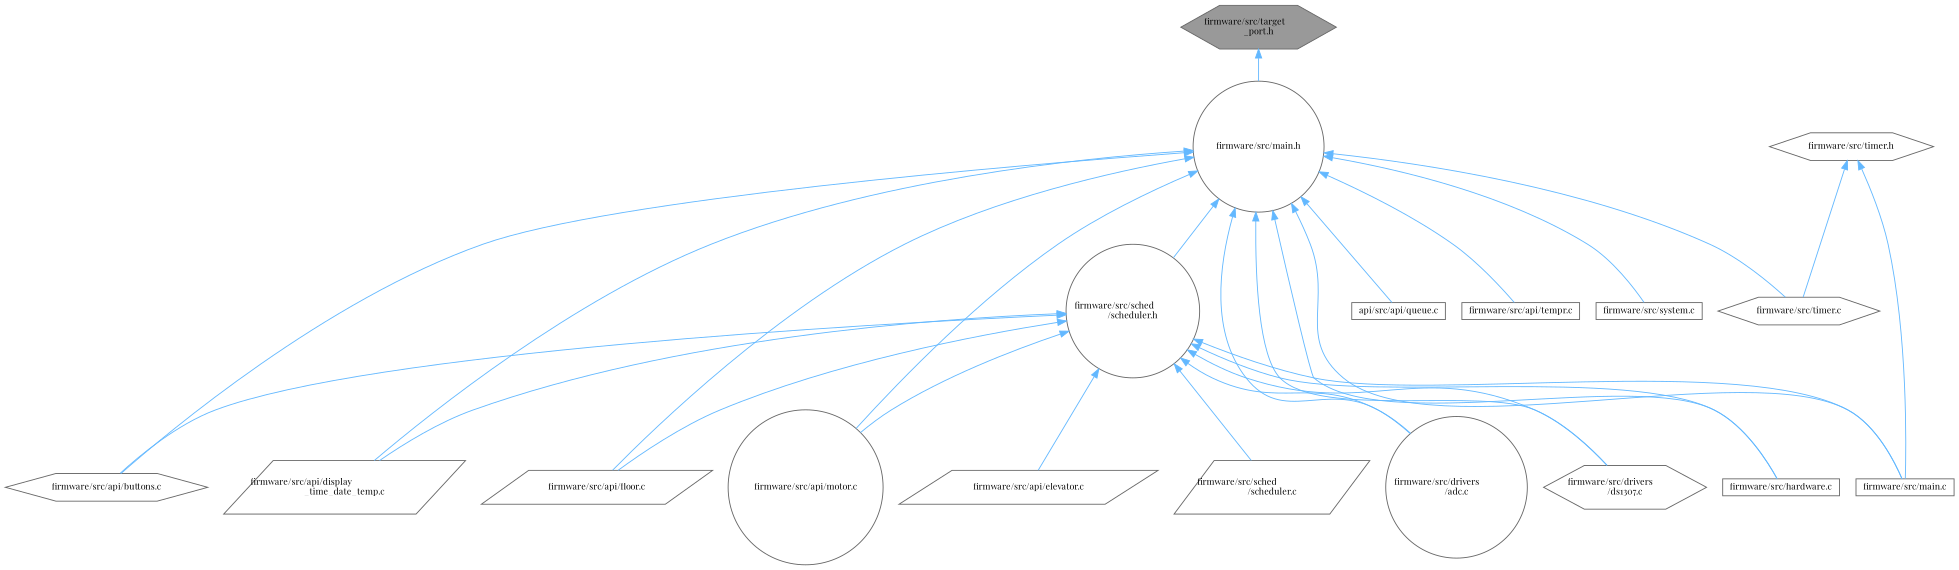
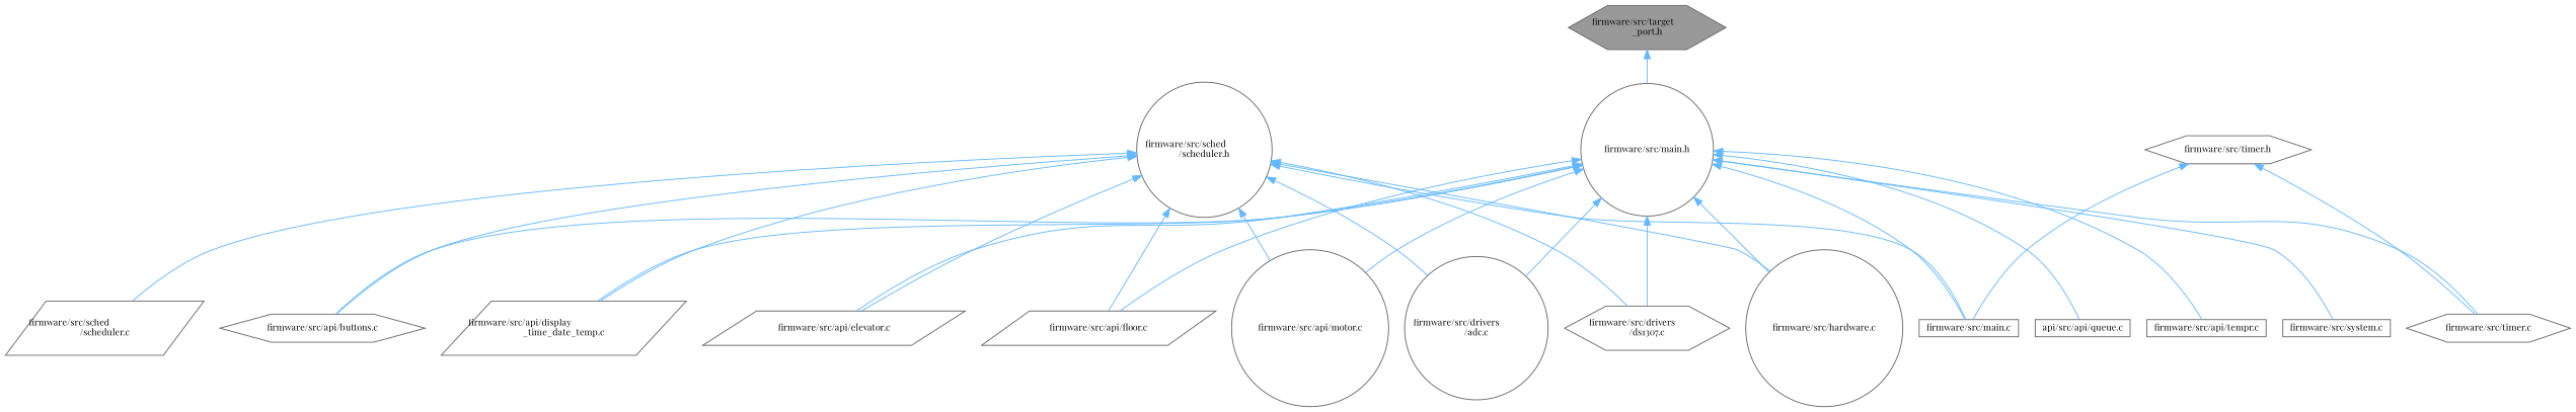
  digraph {
    fontname="Playfair Display"
    node [color=grey40 fillcolor=white fontname="Playfair Display" fontsize=10 shape=hexagon style=filled]
    edge [color=steelblue1 dir=back fontname="Playfair Display" fontsize=10 labelfontname=Helvetica labelfontsize=10 style=solid]
    n1 [color=gray40 fillcolor=grey60 fontcolor=black height=0.2 label="firmware/src/target\l_port.h" width=0.4]
    n2 [height=0.2 label="firmware/src/main.h" shape=circle width=0.4]
    n3 [height=0.2 label="firmware/src/api/buttons.c" width=0.4]
    n4 [height=0.2 label="firmware/src/api/display\l_time_date_temp.c" shape=parallelogram width=0.4]
    n5 [height=0.2 label="firmware/src/api/elevator.c" shape=parallelogram width=0.4]
    n6 [height=0.2 label="firmware/src/api/floor.c" shape=parallelogram width=0.4]
    n7 [height=0.2 label="firmware/src/api/motor.c" shape=circle width=0.4]
    n8 [height=0.2 label="api/src/api/queue.c" shape=box width=0.4]
    n9 [height=0.2 label="firmware/src/api/tempr.c" shape=box width=0.4]
    n10 [height=0.2 label="firmware/src/drivers\l/adc.c" shape=circle width=0.4]
    n11 [height=0.2 label="firmware/src/drivers\l/ds1307.c" width=0.4]
-   n12 [height=0.2 label="firmware/src/hardware.c" shape=box width=0.4]
+   n12 [height=0.2 label="firmware/src/hardware.c" shape=circle width=0.4]
    n13 [height=0.2 label="firmware/src/main.c" shape=box width=0.4]
    n14 [height=0.2 label="firmware/src/system.c" shape=box width=0.4]
    n15 [height=0.2 label="firmware/src/timer.c" width=0.4]
    n16 [height=0.2 label="firmware/src/sched\l/scheduler.h" shape=circle width=0.4]
    n17 [height=0.2 label="firmware/src/sched\l/scheduler.c" shape=parallelogram width=0.4]
    n18 [height=0.2 label="firmware/src/timer.h" width=0.4]
    n1 -> n2
    n2 -> n3
    n2 -> n4
-   n2 -> n16
+   n2 -> n5
    n2 -> n6
    n2 -> n7
    n2 -> n8
    n2 -> n9
    n2 -> n10
    n2 -> n11
    n2 -> n12
    n2 -> n13
    n2 -> n14
    n2 -> n15
    n16 -> n3
    n16 -> n4
    n16 -> n5
    n16 -> n6
    n16 -> n7
    n16 -> n10
    n16 -> n11
    n16 -> n12
    n16 -> n13
    n16 -> n17
    n18 -> n13
    n18 -> n15
  }
